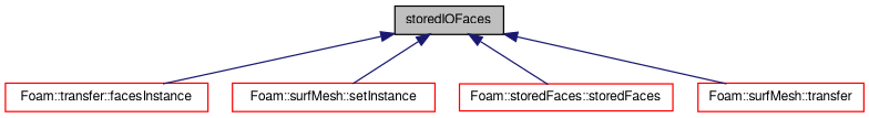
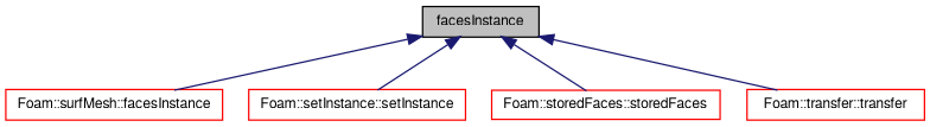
  digraph {
    rankdir=TB
    node [color=red fontname=FreeSans fontsize=10 shape=record]
    edge [color=midnightblue dir=back fontname=FreeSans fontsize=10 labelfontname=FreeSans labelfontsize=10 style=solid]
-   n1 [color=black fillcolor=grey75 fontcolor=black height=0.2 label=storedIOFaces style=filled width=0.4]
-   n2 [height=0.2 label="Foam::transfer::facesInstance" width=0.4]
-   n3 [height=0.2 label="Foam::surfMesh::setInstance" width=0.4]
+   n1 [color=black fillcolor=grey75 fontcolor=black height=0.2 label=facesInstance style=filled width=0.4]
+   n2 [height=0.2 label="Foam::surfMesh::facesInstance" width=0.4]
+   n3 [height=0.2 label="Foam::setInstance::setInstance" width=0.4]
    n4 [height=0.2 label="Foam::storedFaces::storedFaces" width=0.4]
-   n5 [height=0.2 label="Foam::surfMesh::transfer" width=0.4]
+   n5 [height=0.2 label="Foam::transfer::transfer" width=0.4]
    n1 -> n2
    n1 -> n3
    n1 -> n4
    n1 -> n5
  }
